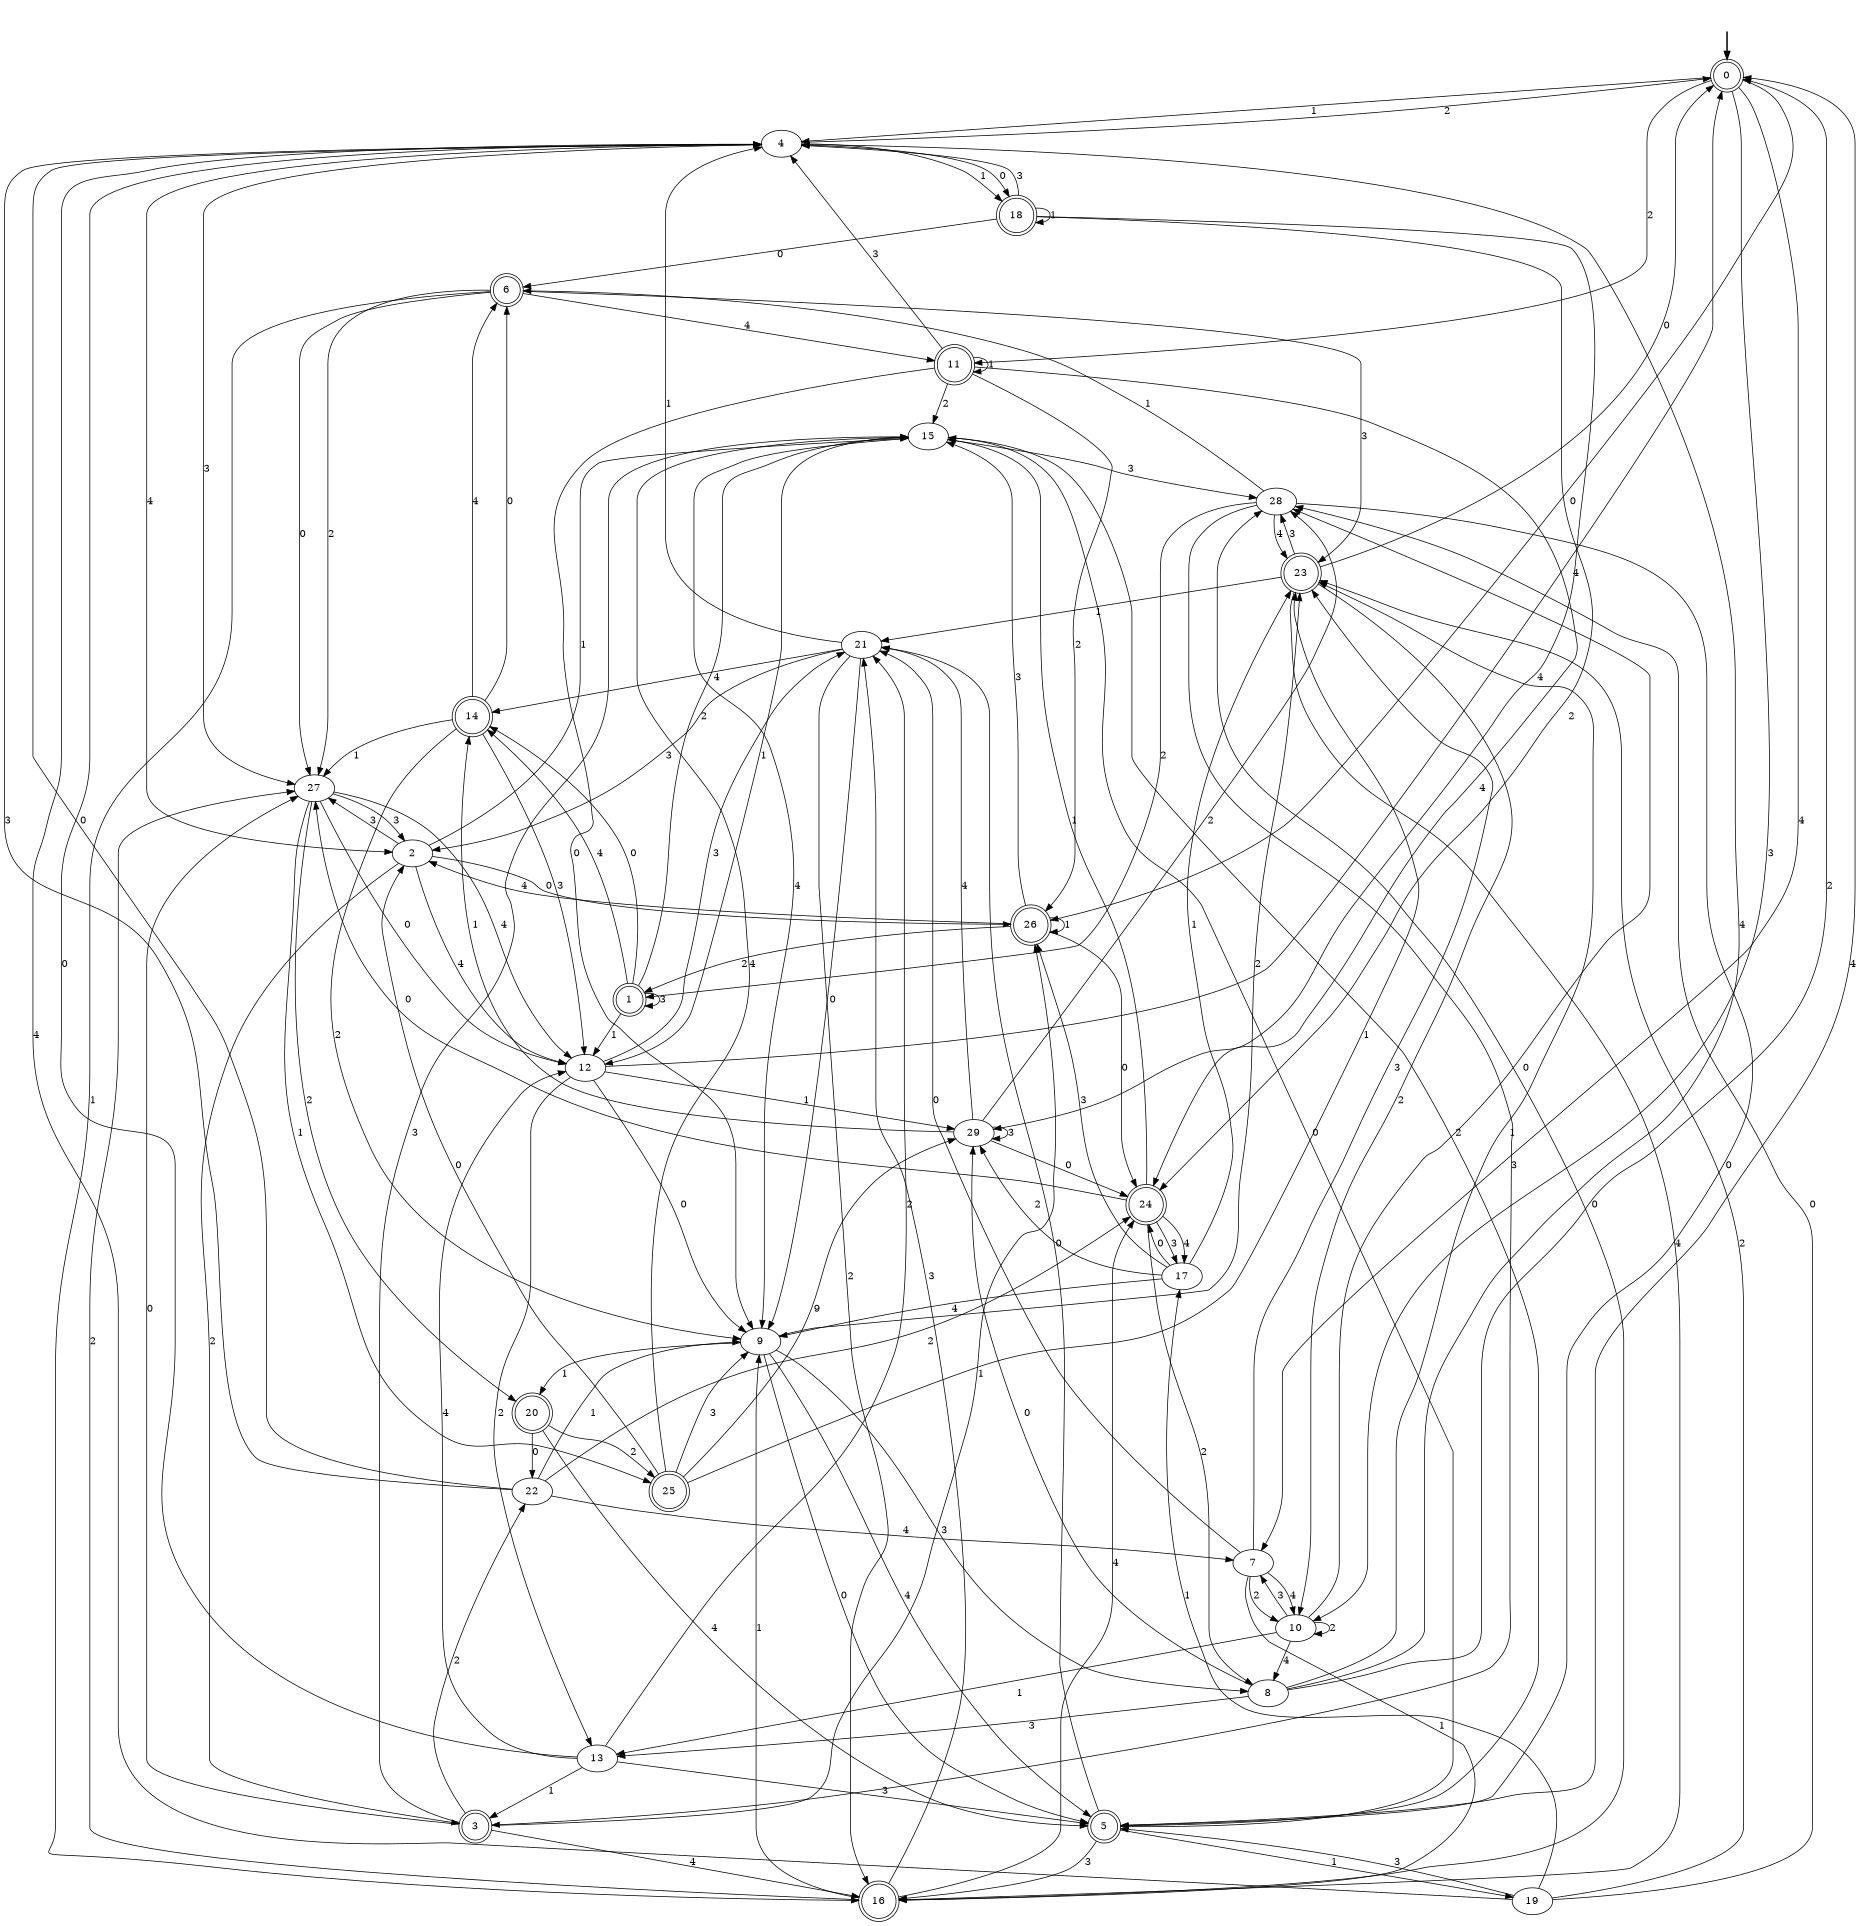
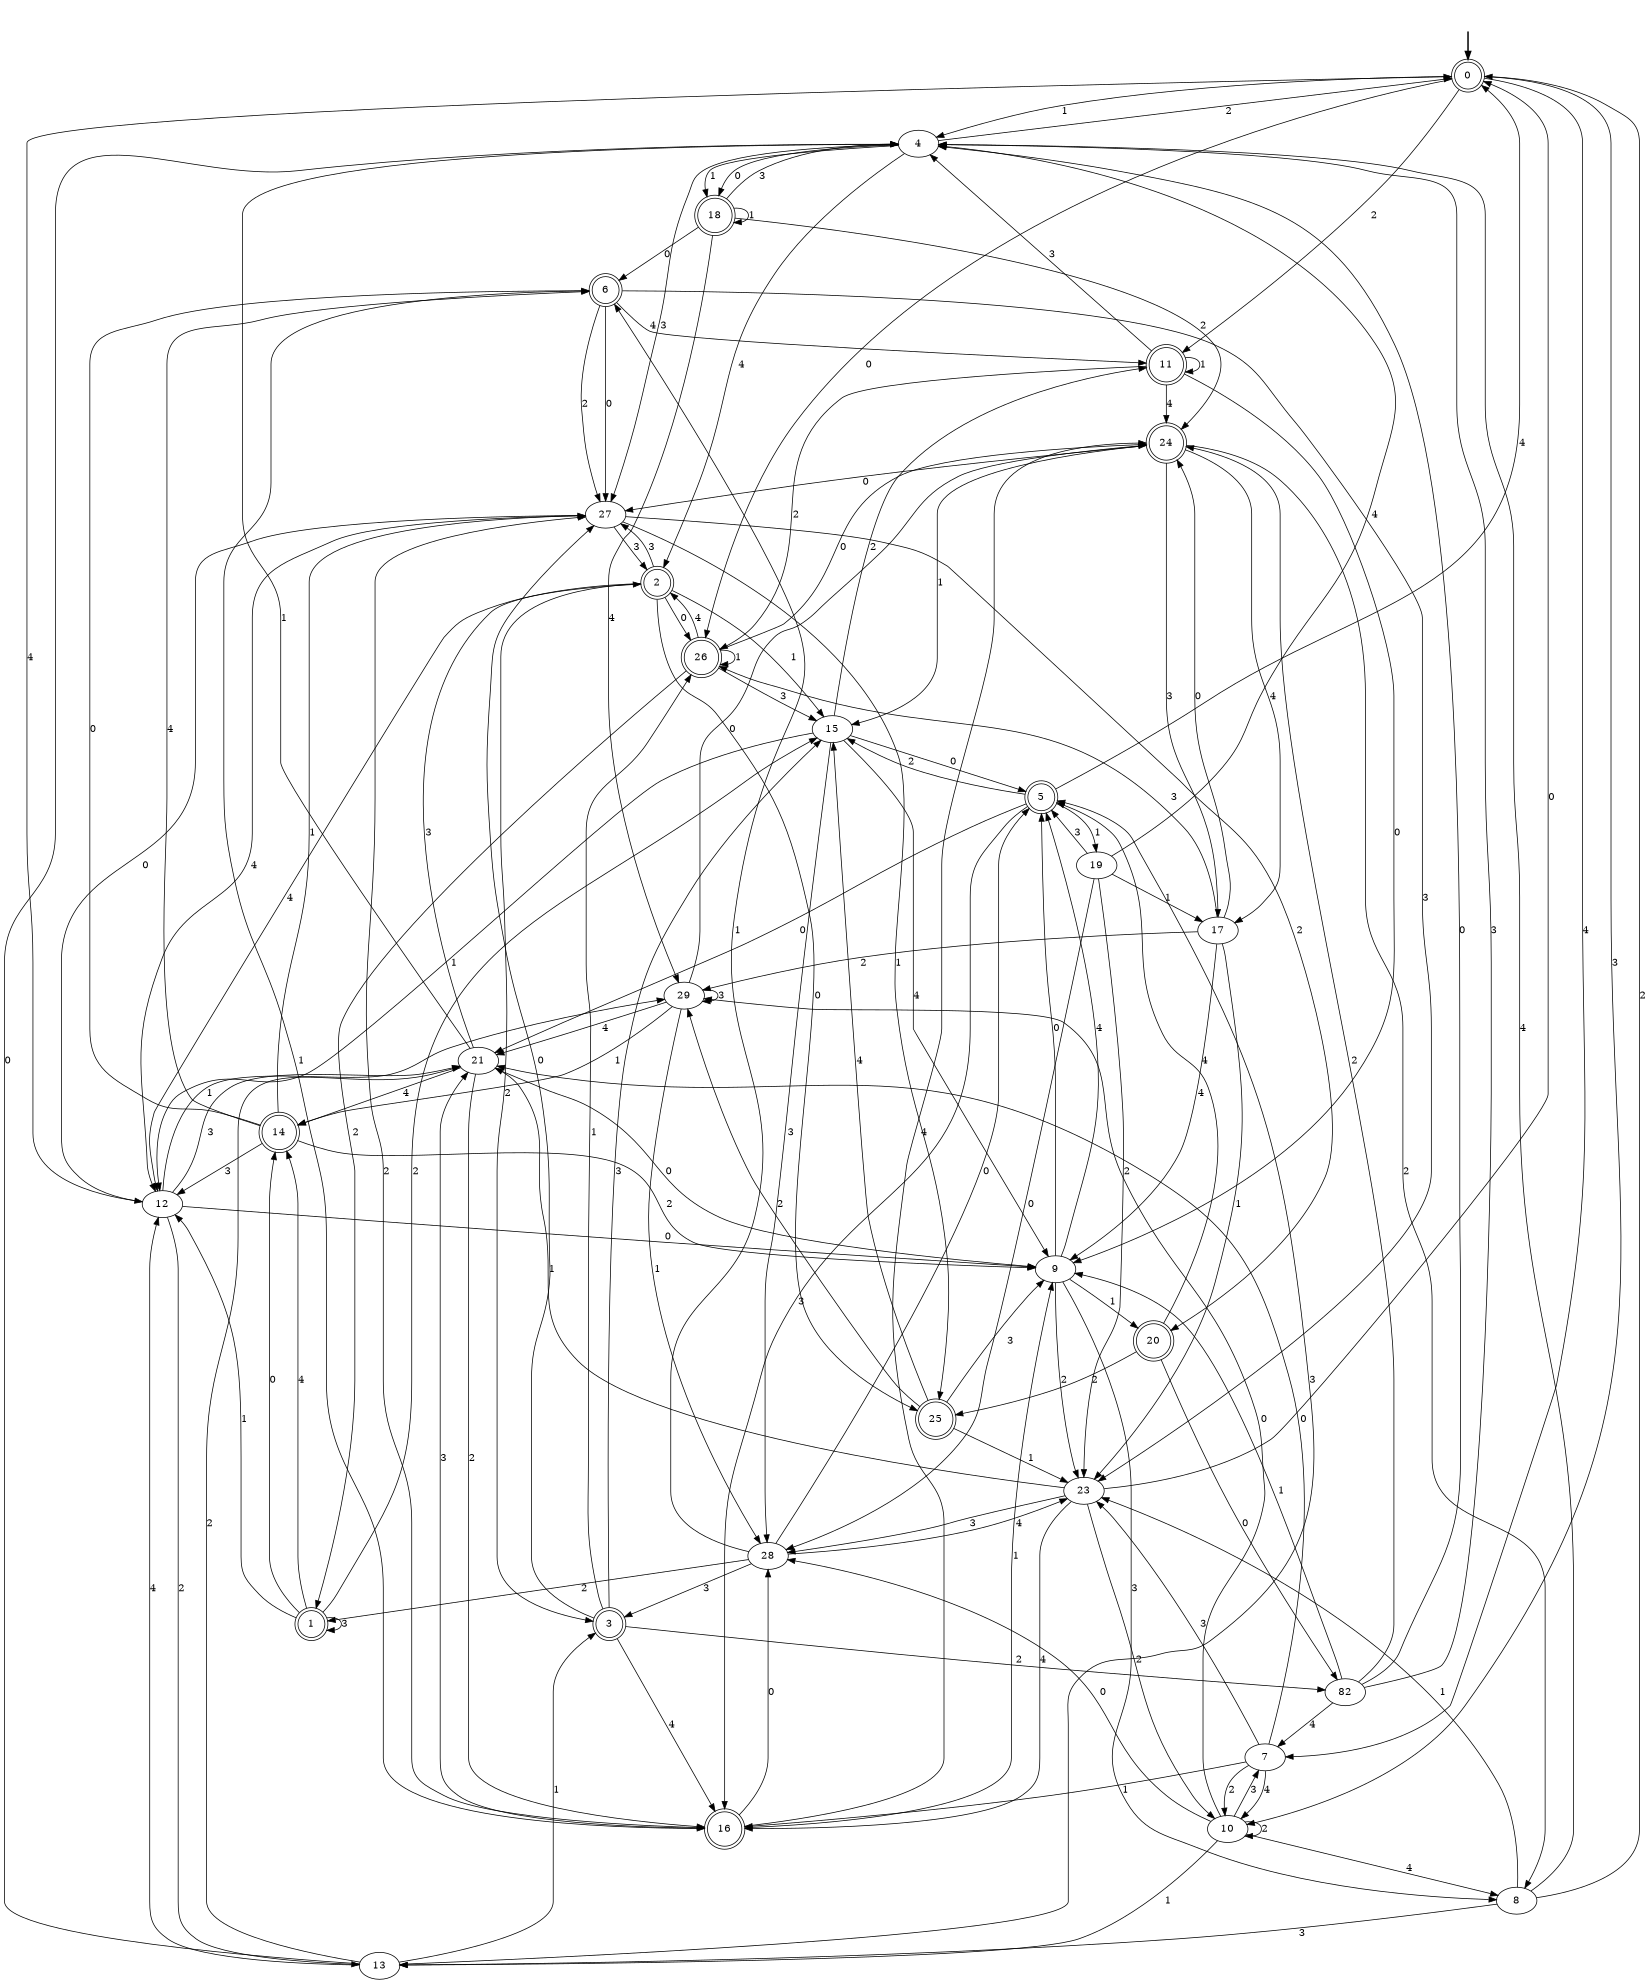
  digraph {
    fake [style=invisible]
    0 [root=true shape=doublecircle]
    4
    7
    10
    11 [shape=doublecircle]
    26 [shape=doublecircle]
-   2
+   2 [shape=doublecircle]
    27
    18 [shape=doublecircle]
    16 [shape=doublecircle]
    21
-   23 [shape=doublecircle]
+   23
    8
    13
    28
    9
    24 [shape=doublecircle]
    1 [shape=doublecircle]
    15
    12
    14 [shape=doublecircle]
    29
    6 [shape=doublecircle]
    5 [shape=doublecircle]
    3 [shape=doublecircle]
-   22
+   22 [label=82]
    20 [shape=doublecircle]
    25 [shape=doublecircle]
    19
    17
    fake -> 0 [style=bold]
    0 -> 4 [label=1]
    0 -> 7 [label=4]
    0 -> 10 [label=3]
    0 -> 11 [label=2]
    0 -> 26 [label=0]
    4 -> 0 [label=2]
    4 -> 2 [label=4]
    4 -> 27 [label=3]
    4 -> 18 [label=1]
    4 -> 18 [label=0]
    7 -> 10 [label=4]
    7 -> 10 [label=2]
    7 -> 16 [label=1]
    7 -> 21 [label=0]
    7 -> 23 [label=3]
    10 -> 7 [label=3]
    10 -> 10 [label=2]
    10 -> 8 [label=4]
    10 -> 13 [label=1]
    10 -> 28 [label=0]
    11 -> 4 [label=3]
    11 -> 11 [label=1]
    11 -> 26 [label=2]
    11 -> 9 [label=0]
    11 -> 24 [label=4]
    26 -> 26 [label=1]
    26 -> 2 [label=4]
    26 -> 24 [label=0]
    26 -> 1 [label=2]
    26 -> 15 [label=3]
    2 -> 26 [label=0]
    2 -> 27 [label=3]
    2 -> 15 [label=1]
    2 -> 12 [label=4]
    2 -> 3 [label=2]
    27 -> 2 [label=3]
    27 -> 12 [label=0]
    27 -> 12 [label=4]
    27 -> 20 [label=2]
    27 -> 25 [label=1]
    18 -> 4 [label=3]
    18 -> 18 [label=1]
    18 -> 24 [label=2]
    18 -> 29 [label=4]
    18 -> 6 [label=0]
    16 -> 27 [label=2]
    16 -> 21 [label=3]
    16 -> 28 [label=0]
    16 -> 9 [label=1]
    16 -> 24 [label=4]
    21 -> 4 [label=1]
    21 -> 2 [label=3]
    21 -> 16 [label=2]
    21 -> 9 [label=0]
    21 -> 14 [label=4]
    23 -> 0 [label=0]
    23 -> 10 [label=2]
    23 -> 16 [label=4]
    23 -> 21 [label=1]
    23 -> 28 [label=3]
    8 -> 0 [label=2]
    8 -> 4 [label=4]
    8 -> 23 [label=1]
    8 -> 13 [label=3]
-   8 -> 29 [label=0]
+   10 -> 29 [label=0]
    13 -> 4 [label=0]
    13 -> 21 [label=2]
    13 -> 12 [label=4]
    13 -> 5 [label=3]
    13 -> 3 [label=1]
    28 -> 23 [label=4]
    28 -> 1 [label=2]
    28 -> 6 [label=1]
    28 -> 5 [label=0]
    28 -> 3 [label=3]
    9 -> 23 [label=2]
    9 -> 8 [label=3]
    9 -> 5 [label=0]
    9 -> 5 [label=4]
    9 -> 20 [label=1]
    24 -> 27 [label=0]
    24 -> 8 [label=2]
    24 -> 15 [label=1]
    24 -> 17 [label=3]
    24 -> 17 [label=4]
    1 -> 1 [label=3]
    1 -> 15 [label=2]
    1 -> 12 [label=1]
    1 -> 14 [label=0]
    1 -> 14 [label=4]
-   11 -> 15 [label=2]
+   15 -> 11 [label=2]
    15 -> 28 [label=3]
    15 -> 9 [label=4]
    15 -> 12 [label=1]
    15 -> 5 [label=0]
    12 -> 0 [label=4]
    12 -> 21 [label=3]
    12 -> 13 [label=2]
    12 -> 9 [label=0]
    12 -> 29 [label=1]
    14 -> 27 [label=1]
    14 -> 9 [label=2]
    14 -> 12 [label=3]
    14 -> 6 [label=0]
    14 -> 6 [label=4]
    29 -> 21 [label=4]
-   29 -> 28 [label=2]
+   29 -> 28 [label=1]
    29 -> 24 [label=0]
    29 -> 14 [label=1]
    29 -> 29 [label=3]
    6 -> 11 [label=4]
    6 -> 27 [label=2]
    6 -> 27 [label=0]
    6 -> 16 [label=1]
    6 -> 23 [label=3]
    5 -> 0 [label=4]
    5 -> 16 [label=3]
    5 -> 21 [label=0]
    5 -> 15 [label=2]
    5 -> 19 [label=1]
    3 -> 26 [label=1]
    3 -> 27 [label=0]
    3 -> 16 [label=4]
    3 -> 15 [label=3]
    3 -> 22 [label=2]
    22 -> 4 [label=3]
    22 -> 4 [label=0]
    22 -> 7 [label=4]
    22 -> 9 [label=1]
    22 -> 24 [label=2]
    20 -> 5 [label=4]
    20 -> 22 [label=0]
    20 -> 25 [label=2]
-   25 -> 2 [label=0]
+   2 -> 25 [label=0]
    25 -> 23 [label=1]
    25 -> 9 [label=3]
    25 -> 15 [label=4]
-   25 -> 29 [label=9]
+   25 -> 29 [label=2]
    19 -> 4 [label=4]
    19 -> 23 [label=2]
    19 -> 28 [label=0]
    19 -> 5 [label=3]
    19 -> 17 [label=1]
    17 -> 26 [label=3]
    17 -> 23 [label=1]
    17 -> 9 [label=4]
    17 -> 24 [label=0]
    17 -> 29 [label=2]
  }
